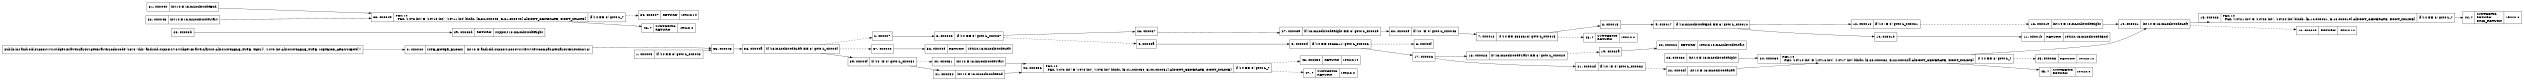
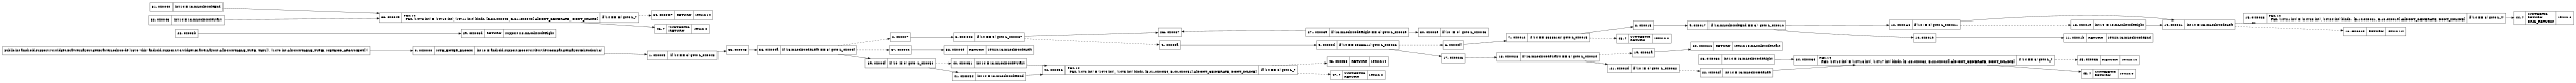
  digraph {
    rankdir=LR
    node [shape=record]
    n1 [label="{0\:\ 0x0000|MTH_ENTER_BLOCK\l|int r0 = android.support.p000v4.view.ViewCompat.getLayoutDirection(r3)\l}"]
    n2 [label="{1\:\ 0x0005|if (r4 == 3) goto L_0x0048\l}"]
    n3 [label="{35\:\ 0x0048}"]
    n4 [label="{2\:\ 0x0007}"]
    n5 [label="{3\:\ 0x0008|if (r4 == 5) goto L_0x0037\l}"]
    n6 [label="{36\:\ 0x004a|if (r3.mLockModeLeft == 3) goto L_0x004f\l}"]
    n7 [label="{4\:\ 0x000a}"]
    n8 [label="{26\:\ 0x0037}"]
    n9 [label="{5\:\ 0x000d|if (r4 == 8388611) goto L_0x0026\l}"]
    n10 [label="{27\:\ 0x0039|if (r3.mLockModeRight == 3) goto L_0x003e\l}"]
    n11 [label="{6\:\ 0x000f}"]
    n12 [label="{17\:\ 0x0026}"]
    n13 [label="{7\:\ 0x0012|if (r4 == 8388613) goto L_0x0015\l}"]
    n14 [label="{18\:\ 0x0028|if (r3.mLockModeStart == 3) goto L_0x002d\l}"]
    n15 [label="{8\:\ 0x0015}"]
    n16 [label="{48\:\ ?|SYNTHETIC\lRETURN\l|return 0\l}"]
    n17 [label="{9\:\ 0x0017|if (r3.mLockModeEnd == 3) goto L_0x001c\l}"]
    n18 [label="{10\:\ 0x0019}"]
    n19 [label="{12\:\ 0x001c|if (r0 != 0) goto L_0x0021\l}"]
    n20 [label="{11\:\ 0x001b|RETURN\l|return r3.mLockModeEnd\l}"]
    n21 [label="{13\:\ 0x001e|int r4 = r3.mLockModeRight\l}"]
    n22 [label="{14\:\ 0x0021|int r4 = r3.mLockModeLeft\l}"]
    n23 [label="{15\:\ 0x0023|PHI: r4 \l  PHI: (r4v21 int) = (r4v23 int), (r4v24 int) binds: [B:14:0x0021, B:13:0x001e] A[DONT_GENERATE, DONT_INLINE]\l|if (r4 == 3) goto L_?\l}"]
    n24 [label="{16\:\ 0x0025|RETURN\l|return r4\l}"]
    n25 [label="{44\:\ ?|SYNTHETIC\lRETURN\lORIG_RETURN\l|return 0\l}"]
    n26 [label="{19\:\ 0x002a}"]
    n27 [label="{21\:\ 0x002d|if (r0 != 0) goto L_0x0032\l}"]
    n28 [label="{20\:\ 0x002c|RETURN\l|return r3.mLockModeStart\l}"]
    n29 [label="{22\:\ 0x002f|int r4 = r3.mLockModeLeft\l}"]
    n30 [label="{24\:\ 0x0034|PHI: r4 \l  PHI: (r4v14 int) = (r4v16 int), (r4v17 int) binds: [B:23:0x0032, B:22:0x002f] A[DONT_GENERATE, DONT_INLINE]\l|if (r4 == 3) goto L_?\l}"]
    n31 [label="{23\:\ 0x0032|int r4 = r3.mLockModeRight\l}"]
    n32 [label="{25\:\ 0x0036|RETURN\l|return r4\l}"]
    n33 [label="{45\:\ ?|SYNTHETIC\lRETURN\l|return 0\l}"]
    n34 [label="{30\:\ 0x003e|if (r0 != 0) goto L_0x0043\l}"]
    n35 [label="{28\:\ 0x003b}"]
    n36 [label="{29\:\ 0x003d|RETURN\l|support r3.mLockModeRight\l}"]
    n37 [label="{31\:\ 0x0040|int r4 = r3.mLockModeEnd\l}"]
    n38 [label="{33\:\ 0x0045|PHI: r4 \l  PHI: (r4v8 int) = (r4v10 int), (r4v11 int) binds: [B:32:0x0043, B:31:0x0040] A[DONT_GENERATE, DONT_INLINE]\l|if (r4 == 3) goto L_?\l}"]
    n39 [label="{32\:\ 0x0043|int r4 = r3.mLockModeStart\l}"]
    n40 [label="{34\:\ 0x0047|RETURN\l|return r4\l}"]
    n41 [label="{46\:\ ?|SYNTHETIC\lRETURN\l|return 0\l}"]
    n42 [label="{37\:\ 0x004c}"]
    n43 [label="{39\:\ 0x004f|if (r0 != 0) goto L_0x0054\l}"]
    n44 [label="{38\:\ 0x004e|RETURN\l|return r3.mLockModeLeft\l}"]
    n45 [label="{40\:\ 0x0051|int r4 = r3.mLockModeStart\l}"]
    n46 [label="{41\:\ 0x0054|int r4 = r3.mLockModeEnd\l}"]
    n47 [label="{42\:\ 0x0056|PHI: r4 \l  PHI: (r4v2 int) = (r4v4 int), (r4v5 int) binds: [B:41:0x0054, B:40:0x0051] A[DONT_GENERATE, DONT_INLINE]\l|if (r4 == 3) goto L_?\l}"]
    n48 [label="{43\:\ 0x0058|RETURN\l|return r4\l}"]
    n49 [label="{47\:\ ?|SYNTHETIC\lRETURN\l|return 0\l}"]
    n50 [label="{public int android.support.v4.widget.DrawerLayout.getDrawerLockMode((r3v0 'this' android.support.v4.widget.DrawerLayout A[IMMUTABLE_TYPE, THIS]), (r4v0 int A[IMMUTABLE_TYPE, METHOD_ARGUMENT])) }"]
-   n1 -> n3
+   n1 -> n2
    n2 -> n3
    n3 -> n6
    n4 -> n5
    n5 -> n7 [style=dashed]
    n5 -> n8
    n6 -> n4 [style=dashed]
    n6 -> n42 [style=dashed]
    n6 -> n43
    n7 -> n9
-   n8 -> n10
+   n10 -> n8
    n9 -> n11 [style=dashed]
    n9 -> n12
    n10 -> n34
-   n34 -> n13
+   n11 -> n13
    n12 -> n14
    n13 -> n15
    n13 -> n16 [style=dashed]
    n14 -> n26 [style=dashed]
-   n12 -> n27
+   n14 -> n27
    n15 -> n17
    n17 -> n18 [style=solid]
    n17 -> n19
    n18 -> n20
    n19 -> n21 [style=dashed]
-   n30 -> n22
+   n19 -> n22
    n21 -> n22
    n22 -> n23
    n22 -> n24 [style=dashed]
    n23 -> n25
    n26 -> n28
    n27 -> n29 [style=dashed]
    n29 -> n30
    n30 -> n32 [style=dashed]
    n30 -> n33
    n31 -> n30
    n35 -> n36
    n37 -> n38
    n38 -> n40 [style=dashed]
    n38 -> n41
    n39 -> n38
    n42 -> n44
    n43 -> n45 [style=dashed]
    n43 -> n46
    n45 -> n47
    n46 -> n47
    n47 -> n48 [style=dashed]
    n47 -> n49 [style=dashed]
    n50 -> n1
  }
